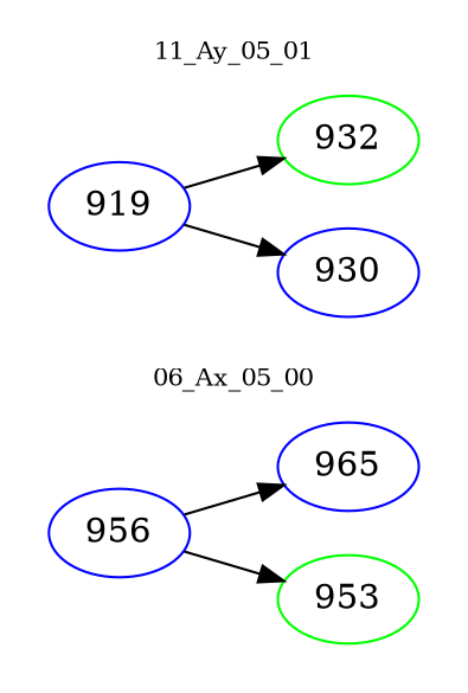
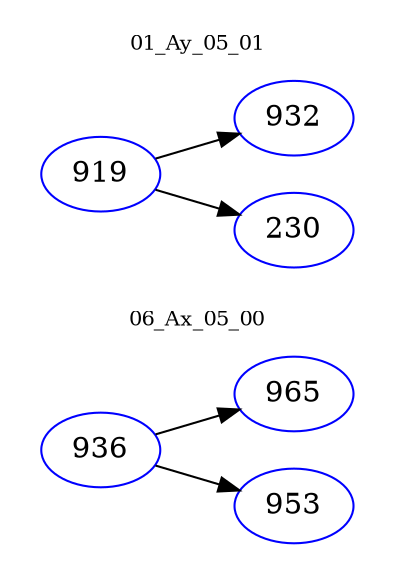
  digraph {
    rankdir=LR
    node [color=blue]
    edge [color=black]
-   n1 [label=956]
-   n2 [color=green label=953]
+   n1 [label=936]
+   n2 [label=953]
    n3 [label=965]
    n4 [label=919]
-   n5 [label=930]
-   n6 [color=green label=932]
+   n5 [label=230]
+   n6 [label=932]
    subgraph cluster_1 {
      color=white
      fontsize=10
      label="06_Ax_05_00"
      n1
      n2
      n3
    }
    subgraph cluster_2 {
      color=white
      fontsize=10
-     label="11_Ay_05_01"
+     label="01_Ay_05_01"
      n4
      n5
      n6
    }
    n1 -> n2
    n1 -> n3
    n4 -> n5
    n4 -> n6
  }
